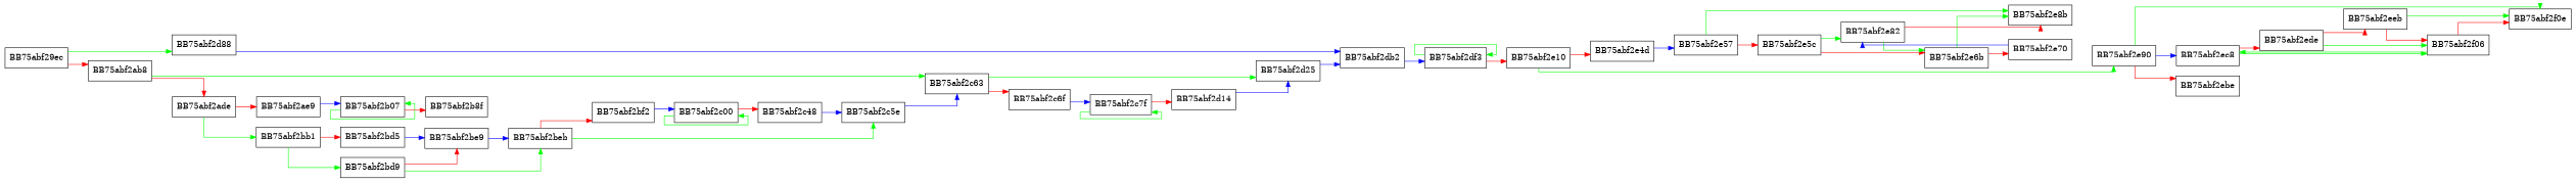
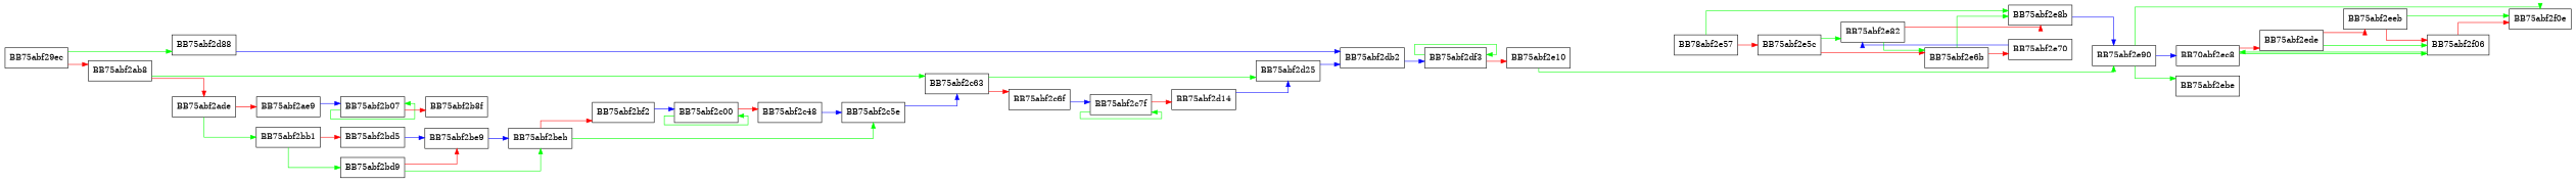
  digraph {
    rankdir=LR
    splines=ortho
    node [shape=box]
    edge [color=green]
    BB75abf29ec
    BB75abf2d88
    BB75abf2ab8
    BB75abf2db2
    BB75abf2c63
    BB75abf2ade
    BB75abf2df3
    BB75abf2d25
    BB75abf2c6f
    BB75abf2bb1
    BB75abf2ae9
    BB75abf2c7f
    BB75abf2bd9
    BB75abf2bd5
    BB75abf2b07
    BB75abf2be9
    BB75abf2beb
    BB75abf2b8f
    BB75abf2c5e
    BB75abf2bf2
    BB75abf2c00
    BB75abf2c48
    BB75abf2d14
    BB75abf2e10
    BB75abf2e90
-   BB75abf2e4d
    BB75abf2f0e
    BB75abf2ebe
-   BB75abf2ec8
-   BB75abf2e57
+   BB75abf2ec8 [label=BB70abf2ec8]
+   BB75abf2e57 [label=BB78abf2e57]
    BB75abf2e8b
    BB75abf2e5c
    BB75abf2e82
    BB75abf2e6b
    BB75abf2e70
    BB75abf2f06
    BB75abf2ede
    BB75abf2eeb
    BB75abf29ec -> BB75abf2d88
    BB75abf29ec -> BB75abf2ab8 [color=red]
    BB75abf2d88 -> BB75abf2db2 [color=blue]
    BB75abf2ab8 -> BB75abf2c63
    BB75abf2ab8 -> BB75abf2ade [color=red]
    BB75abf2db2 -> BB75abf2df3 [color=blue]
    BB75abf2c63 -> BB75abf2d25
    BB75abf2c63 -> BB75abf2c6f [color=red]
    BB75abf2ade -> BB75abf2bb1
    BB75abf2ade -> BB75abf2ae9 [color=red]
    BB75abf2df3 -> BB75abf2df3
    BB75abf2df3 -> BB75abf2e10 [color=red]
    BB75abf2d25 -> BB75abf2db2 [color=blue]
    BB75abf2c6f -> BB75abf2c7f [color=blue]
    BB75abf2bb1 -> BB75abf2bd9
    BB75abf2bb1 -> BB75abf2bd5 [color=red]
    BB75abf2ae9 -> BB75abf2b07 [color=blue]
    BB75abf2c7f -> BB75abf2c7f
    BB75abf2c7f -> BB75abf2d14 [color=red]
    BB75abf2bd9 -> BB75abf2be9 [color=red]
    BB75abf2bd9 -> BB75abf2beb
    BB75abf2bd5 -> BB75abf2be9 [color=blue]
    BB75abf2b07 -> BB75abf2b07
    BB75abf2b07 -> BB75abf2b8f [color=red]
    BB75abf2be9 -> BB75abf2beb [color=blue]
    BB75abf2beb -> BB75abf2c5e
    BB75abf2beb -> BB75abf2bf2 [color=red]
    BB75abf2c5e -> BB75abf2c63 [color=blue]
    BB75abf2bf2 -> BB75abf2c00 [color=blue]
    BB75abf2c00 -> BB75abf2c00
    BB75abf2c00 -> BB75abf2c48 [color=red]
    BB75abf2c48 -> BB75abf2c5e [color=blue]
    BB75abf2d14 -> BB75abf2d25 [color=blue]
    BB75abf2e10 -> BB75abf2e90
-   BB75abf2e10 -> BB75abf2e4d [color=red]
    BB75abf2e90 -> BB75abf2f0e
-   BB75abf2e90 -> BB75abf2ebe [color=red]
+   BB75abf2e90 -> BB75abf2ebe
    BB75abf2e90 -> BB75abf2ec8 [color=blue]
-   BB75abf2e4d -> BB75abf2e57 [color=blue]
    BB75abf2ec8 -> BB75abf2f06
    BB75abf2ec8 -> BB75abf2ede [color=red]
    BB75abf2e57 -> BB75abf2e8b
    BB75abf2e57 -> BB75abf2e5c [color=red]
+   BB75abf2e8b -> BB75abf2e90 [color=blue]
    BB75abf2e5c -> BB75abf2e82
    BB75abf2e5c -> BB75abf2e6b [color=red]
    BB75abf2e82 -> BB75abf2e8b [color=red]
    BB75abf2e82 -> BB75abf2e6b
    BB75abf2e6b -> BB75abf2e8b
    BB75abf2e6b -> BB75abf2e70 [color=red]
    BB75abf2e70 -> BB75abf2e82 [color=blue]
    BB75abf2f06 -> BB75abf2f0e [color=red]
    BB75abf2f06 -> BB75abf2ec8
    BB75abf2ede -> BB75abf2f06
    BB75abf2ede -> BB75abf2eeb [color=red]
    BB75abf2eeb -> BB75abf2f0e
    BB75abf2eeb -> BB75abf2f06 [color=red]
  }
